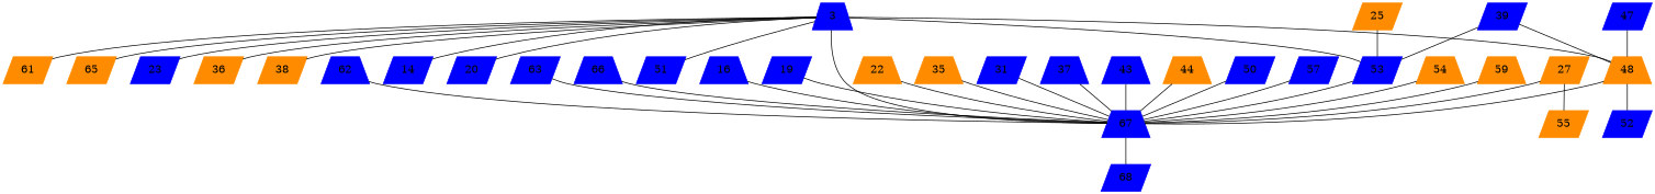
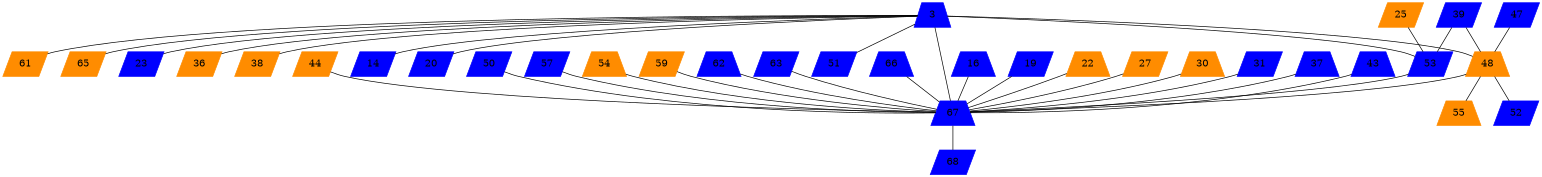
  graph {
    node [color=blue shape=parallelogram style=filled]
    14 [super="+13"]
    3 [shape=trapezium]
    20
    23
    36 [color=darkorange]
    38 [color=darkorange]
    48 [color=darkorange shape=trapezium super="+21+15"]
    51
    53 [super="+4+5+28+49+40"]
    61 [color=darkorange]
    65 [color=darkorange super="+60"]
    67 [shape=trapezium super="+9+42+45+64+46"]
    52
-   55 [color=darkorange]
+   55 [color=darkorange shape=trapezium]
    68
    16 [shape=trapezium]
    19
    22 [color=darkorange shape=trapezium]
    25 [color=darkorange]
    27 [color=darkorange]
-   30 [color=darkorange shape=trapezium label=35]
+   30 [color=darkorange shape=trapezium]
    31
    37 [shape=trapezium super="+11"]
    39 [super="+7"]
    43 [shape=trapezium]
-   44 [color=darkorange shape=trapezium]
+   44 [color=darkorange]
    47
    50
    57 [super="+54"]
    n30 [color=darkorange label=54 shape=trapezium super="+24"]
-   59 [color=darkorange shape=trapezium super="+56"]
+   59 [color=darkorange super="+56"]
    62 [shape=trapezium]
    63
    66 [shape=trapezium]
    3 -- 14
    3 -- 20
    3 -- 23
    3 -- 36
    3 -- 38
    3 -- 48 [weight=4]
    3 -- 51
    3 -- 53 [weight=6]
    3 -- 61
    3 -- 65
    3 -- 67 [weight=7]
    48 -- 67 [weight=4]
    48 -- 52
-   27 -- 55
+   48 -- 55
    53 -- 67 [weight=4]
    67 -- 68
    16 -- 67
    19 -- 67
    22 -- 67
    25 -- 53
    27 -- 67
    30 -- 67
    31 -- 67
    37 -- 67
    39 -- 48
    39 -- 53
    43 -- 67 [weight=2]
    44 -- 67 [weight=2]
    47 -- 48
    50 -- 67
    57 -- 67 [weight=2]
    n30 -- 67
    59 -- 67
    62 -- 67
    63 -- 67
    66 -- 67
  }
